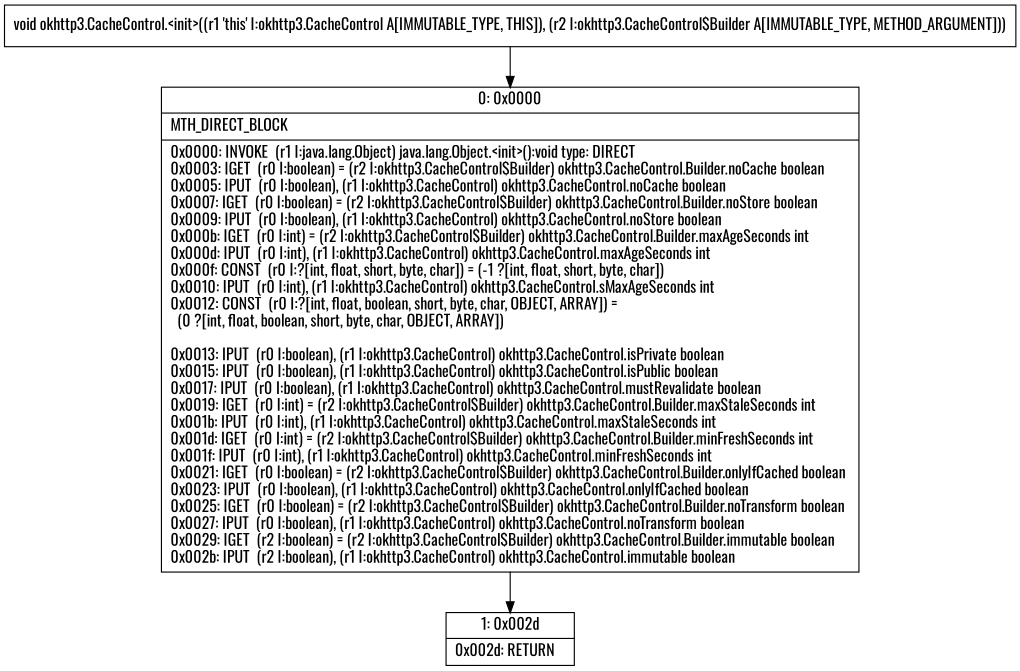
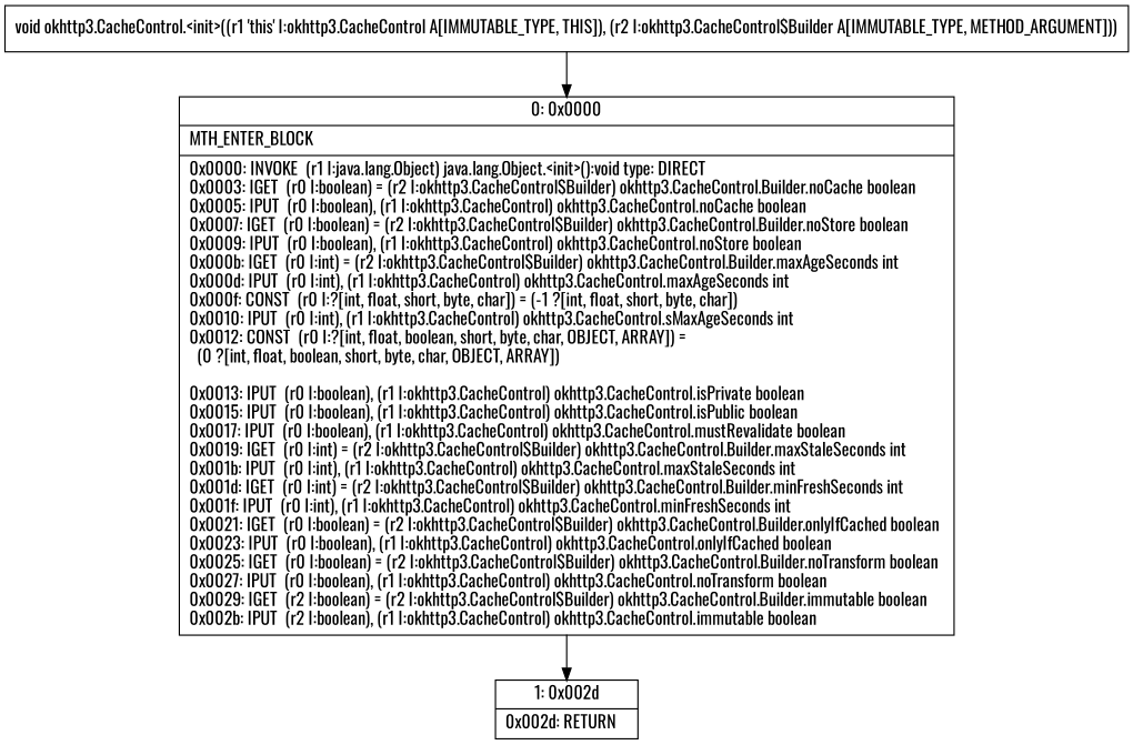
  digraph {
    fontname=Oswald
    node [shape=record fontname=Oswald]
    edge [fontname=Oswald]
-   n1 [label="{0\:\ 0x0000|MTH_DIRECT_BLOCK\l|0x0000: INVOKE  (r1 I:java.lang.Object) java.lang.Object.\<init\>():void type: DIRECT \l0x0003: IGET  (r0 I:boolean) = (r2 I:okhttp3.CacheControl$Builder) okhttp3.CacheControl.Builder.noCache boolean \l0x0005: IPUT  (r0 I:boolean), (r1 I:okhttp3.CacheControl) okhttp3.CacheControl.noCache boolean \l0x0007: IGET  (r0 I:boolean) = (r2 I:okhttp3.CacheControl$Builder) okhttp3.CacheControl.Builder.noStore boolean \l0x0009: IPUT  (r0 I:boolean), (r1 I:okhttp3.CacheControl) okhttp3.CacheControl.noStore boolean \l0x000b: IGET  (r0 I:int) = (r2 I:okhttp3.CacheControl$Builder) okhttp3.CacheControl.Builder.maxAgeSeconds int \l0x000d: IPUT  (r0 I:int), (r1 I:okhttp3.CacheControl) okhttp3.CacheControl.maxAgeSeconds int \l0x000f: CONST  (r0 I:?[int, float, short, byte, char]) = (\-1 ?[int, float, short, byte, char]) \l0x0010: IPUT  (r0 I:int), (r1 I:okhttp3.CacheControl) okhttp3.CacheControl.sMaxAgeSeconds int \l0x0012: CONST  (r0 I:?[int, float, boolean, short, byte, char, OBJECT, ARRAY]) = \l  (0 ?[int, float, boolean, short, byte, char, OBJECT, ARRAY])\l \l0x0013: IPUT  (r0 I:boolean), (r1 I:okhttp3.CacheControl) okhttp3.CacheControl.isPrivate boolean \l0x0015: IPUT  (r0 I:boolean), (r1 I:okhttp3.CacheControl) okhttp3.CacheControl.isPublic boolean \l0x0017: IPUT  (r0 I:boolean), (r1 I:okhttp3.CacheControl) okhttp3.CacheControl.mustRevalidate boolean \l0x0019: IGET  (r0 I:int) = (r2 I:okhttp3.CacheControl$Builder) okhttp3.CacheControl.Builder.maxStaleSeconds int \l0x001b: IPUT  (r0 I:int), (r1 I:okhttp3.CacheControl) okhttp3.CacheControl.maxStaleSeconds int \l0x001d: IGET  (r0 I:int) = (r2 I:okhttp3.CacheControl$Builder) okhttp3.CacheControl.Builder.minFreshSeconds int \l0x001f: IPUT  (r0 I:int), (r1 I:okhttp3.CacheControl) okhttp3.CacheControl.minFreshSeconds int \l0x0021: IGET  (r0 I:boolean) = (r2 I:okhttp3.CacheControl$Builder) okhttp3.CacheControl.Builder.onlyIfCached boolean \l0x0023: IPUT  (r0 I:boolean), (r1 I:okhttp3.CacheControl) okhttp3.CacheControl.onlyIfCached boolean \l0x0025: IGET  (r0 I:boolean) = (r2 I:okhttp3.CacheControl$Builder) okhttp3.CacheControl.Builder.noTransform boolean \l0x0027: IPUT  (r0 I:boolean), (r1 I:okhttp3.CacheControl) okhttp3.CacheControl.noTransform boolean \l0x0029: IGET  (r2 I:boolean) = (r2 I:okhttp3.CacheControl$Builder) okhttp3.CacheControl.Builder.immutable boolean \l0x002b: IPUT  (r2 I:boolean), (r1 I:okhttp3.CacheControl) okhttp3.CacheControl.immutable boolean \l}"]
+   n1 [label="{0\:\ 0x0000|MTH_ENTER_BLOCK\l|0x0000: INVOKE  (r1 I:java.lang.Object) java.lang.Object.\<init\>():void type: DIRECT \l0x0003: IGET  (r0 I:boolean) = (r2 I:okhttp3.CacheControl$Builder) okhttp3.CacheControl.Builder.noCache boolean \l0x0005: IPUT  (r0 I:boolean), (r1 I:okhttp3.CacheControl) okhttp3.CacheControl.noCache boolean \l0x0007: IGET  (r0 I:boolean) = (r2 I:okhttp3.CacheControl$Builder) okhttp3.CacheControl.Builder.noStore boolean \l0x0009: IPUT  (r0 I:boolean), (r1 I:okhttp3.CacheControl) okhttp3.CacheControl.noStore boolean \l0x000b: IGET  (r0 I:int) = (r2 I:okhttp3.CacheControl$Builder) okhttp3.CacheControl.Builder.maxAgeSeconds int \l0x000d: IPUT  (r0 I:int), (r1 I:okhttp3.CacheControl) okhttp3.CacheControl.maxAgeSeconds int \l0x000f: CONST  (r0 I:?[int, float, short, byte, char]) = (\-1 ?[int, float, short, byte, char]) \l0x0010: IPUT  (r0 I:int), (r1 I:okhttp3.CacheControl) okhttp3.CacheControl.sMaxAgeSeconds int \l0x0012: CONST  (r0 I:?[int, float, boolean, short, byte, char, OBJECT, ARRAY]) = \l  (0 ?[int, float, boolean, short, byte, char, OBJECT, ARRAY])\l \l0x0013: IPUT  (r0 I:boolean), (r1 I:okhttp3.CacheControl) okhttp3.CacheControl.isPrivate boolean \l0x0015: IPUT  (r0 I:boolean), (r1 I:okhttp3.CacheControl) okhttp3.CacheControl.isPublic boolean \l0x0017: IPUT  (r0 I:boolean), (r1 I:okhttp3.CacheControl) okhttp3.CacheControl.mustRevalidate boolean \l0x0019: IGET  (r0 I:int) = (r2 I:okhttp3.CacheControl$Builder) okhttp3.CacheControl.Builder.maxStaleSeconds int \l0x001b: IPUT  (r0 I:int), (r1 I:okhttp3.CacheControl) okhttp3.CacheControl.maxStaleSeconds int \l0x001d: IGET  (r0 I:int) = (r2 I:okhttp3.CacheControl$Builder) okhttp3.CacheControl.Builder.minFreshSeconds int \l0x001f: IPUT  (r0 I:int), (r1 I:okhttp3.CacheControl) okhttp3.CacheControl.minFreshSeconds int \l0x0021: IGET  (r0 I:boolean) = (r2 I:okhttp3.CacheControl$Builder) okhttp3.CacheControl.Builder.onlyIfCached boolean \l0x0023: IPUT  (r0 I:boolean), (r1 I:okhttp3.CacheControl) okhttp3.CacheControl.onlyIfCached boolean \l0x0025: IGET  (r0 I:boolean) = (r2 I:okhttp3.CacheControl$Builder) okhttp3.CacheControl.Builder.noTransform boolean \l0x0027: IPUT  (r0 I:boolean), (r1 I:okhttp3.CacheControl) okhttp3.CacheControl.noTransform boolean \l0x0029: IGET  (r2 I:boolean) = (r2 I:okhttp3.CacheControl$Builder) okhttp3.CacheControl.Builder.immutable boolean \l0x002b: IPUT  (r2 I:boolean), (r1 I:okhttp3.CacheControl) okhttp3.CacheControl.immutable boolean \l}"]
    n2 [label="{1\:\ 0x002d|0x002d: RETURN   \l}"]
    n3 [label="{void okhttp3.CacheControl.\<init\>((r1 'this' I:okhttp3.CacheControl A[IMMUTABLE_TYPE, THIS]), (r2 I:okhttp3.CacheControl$Builder A[IMMUTABLE_TYPE, METHOD_ARGUMENT])) }"]
    n1 -> n2
    n3 -> n1
  }
